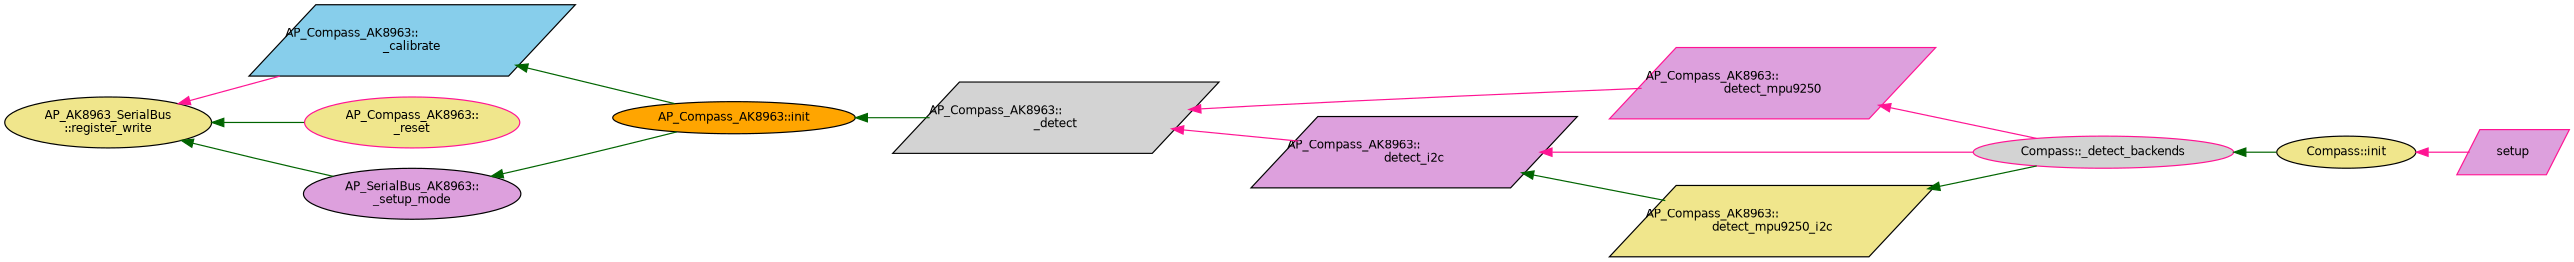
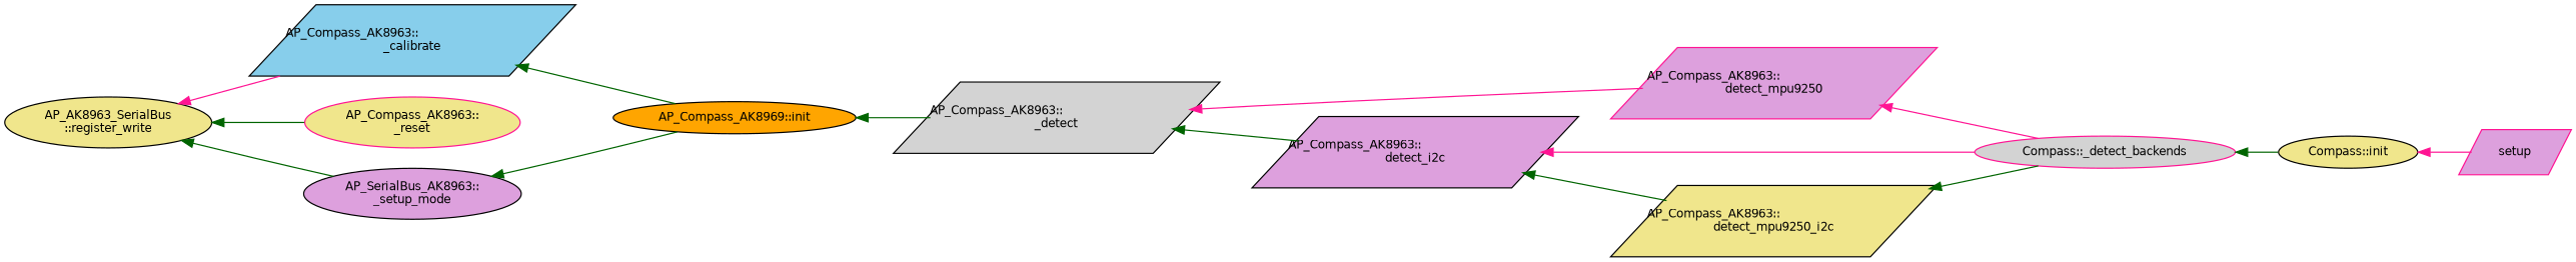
  digraph {
    rankdir=LR
    node [color=black fillcolor=khaki fontname=Helvetica fontsize=10 shape=ellipse style=filled]
    edge [color=darkgreen dir=back fontname=Helvetica fontsize=10 labelfontname=Helvetica labelfontsize=10 style=solid]
    n1 [fontcolor=black height=0.2 label="AP_AK8963_SerialBus\l::register_write" width=0.4]
    n2 [fillcolor=skyblue height=0.2 label="AP_Compass_AK8963::\l_calibrate" shape=parallelogram width=0.4]
    n3 [color=deeppink height=0.2 label="AP_Compass_AK8963::\l_reset" width=0.4]
    n4 [fillcolor=plum height=0.2 label="AP_SerialBus_AK8963::\l_setup_mode" width=0.4]
-   n5 [fillcolor=orange height=0.2 label="AP_Compass_AK8963::init" width=0.4]
+   n5 [fillcolor=orange height=0.2 label="AP_Compass_AK8969::init" width=0.4]
    n6 [fillcolor=lightgrey height=0.2 label="AP_Compass_AK8963::\l_detect" shape=parallelogram width=0.4]
    n7 [color=deeppink fillcolor=plum height=0.2 label="AP_Compass_AK8963::\ldetect_mpu9250" shape=parallelogram width=0.4]
    n8 [fillcolor=plum height=0.2 label="AP_Compass_AK8963::\ldetect_i2c" shape=parallelogram width=0.4]
    n9 [color=deeppink fillcolor=lightgrey height=0.2 label="Compass::_detect_backends" width=0.4]
    n10 [height=0.2 label="AP_Compass_AK8963::\ldetect_mpu9250_i2c" shape=parallelogram width=0.4]
    n11 [height=0.2 label="Compass::init" width=0.4]
    n12 [color=deeppink fillcolor=plum height=0.2 label=setup shape=parallelogram width=0.4]
    n1 -> n2 [color=deeppink]
    n1 -> n3
    n1 -> n4
    n2 -> n5
    n4 -> n5
    n5 -> n6
    n6 -> n7 [color=deeppink]
-   n6 -> n8 [color=deeppink]
+   n6 -> n8
    n7 -> n9 [color=deeppink]
    n8 -> n9 [color=deeppink]
    n8 -> n10
    n9 -> n11
    n10 -> n9
    n11 -> n12 [color=deeppink]
  }
